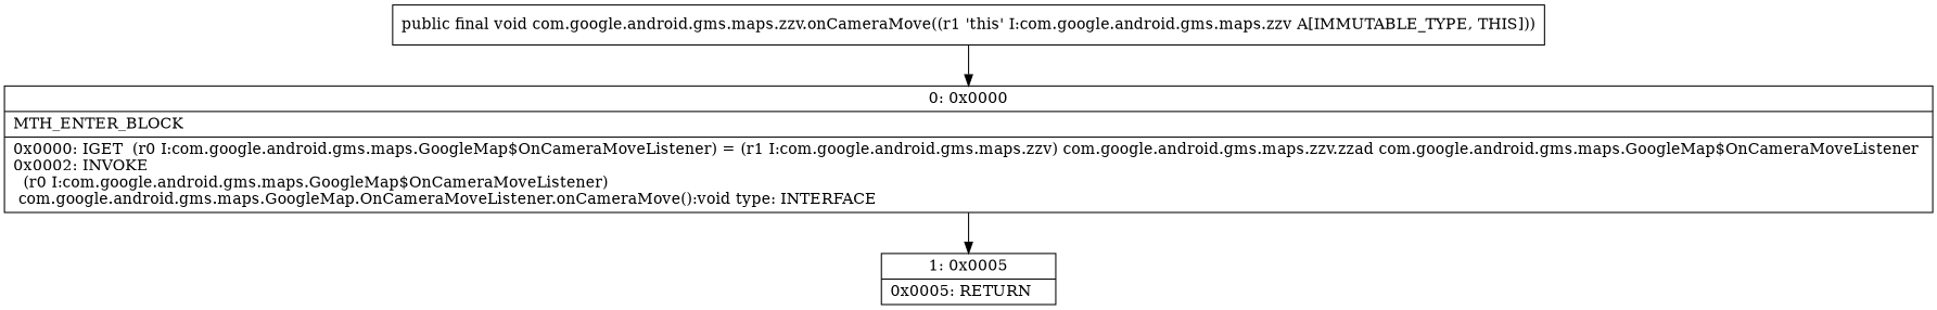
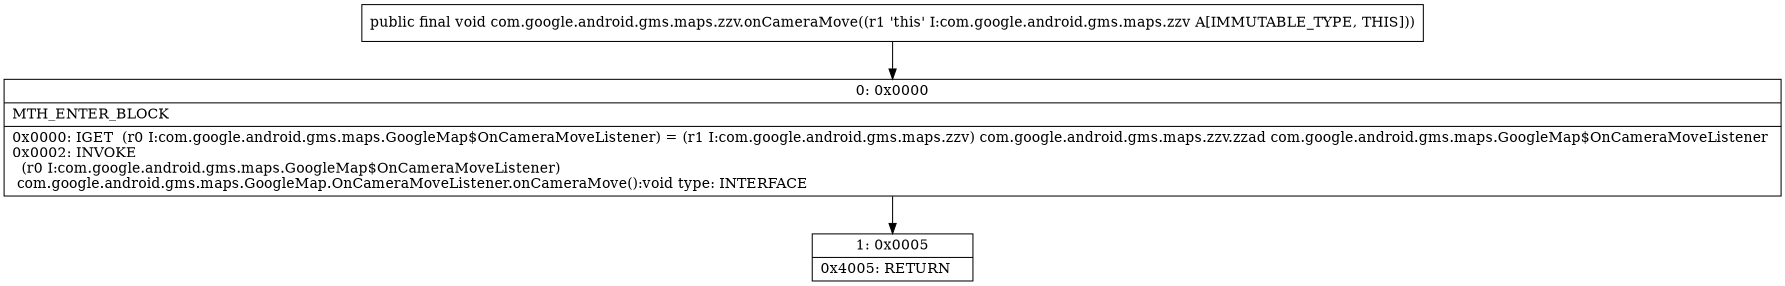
  digraph {
    node [shape=record]
    n1 [label="{0\:\ 0x0000|MTH_ENTER_BLOCK\l|0x0000: IGET  (r0 I:com.google.android.gms.maps.GoogleMap$OnCameraMoveListener) = (r1 I:com.google.android.gms.maps.zzv) com.google.android.gms.maps.zzv.zzad com.google.android.gms.maps.GoogleMap$OnCameraMoveListener \l0x0002: INVOKE  \l  (r0 I:com.google.android.gms.maps.GoogleMap$OnCameraMoveListener)\l com.google.android.gms.maps.GoogleMap.OnCameraMoveListener.onCameraMove():void type: INTERFACE \l}"]
-   n2 [label="{1\:\ 0x0005|0x0005: RETURN   \l}"]
+   n2 [label="{1\:\ 0x0005|0x4005: RETURN   \l}"]
    n3 [label="{public final void com.google.android.gms.maps.zzv.onCameraMove((r1 'this' I:com.google.android.gms.maps.zzv A[IMMUTABLE_TYPE, THIS])) }"]
    n1 -> n2
    n3 -> n1
  }
